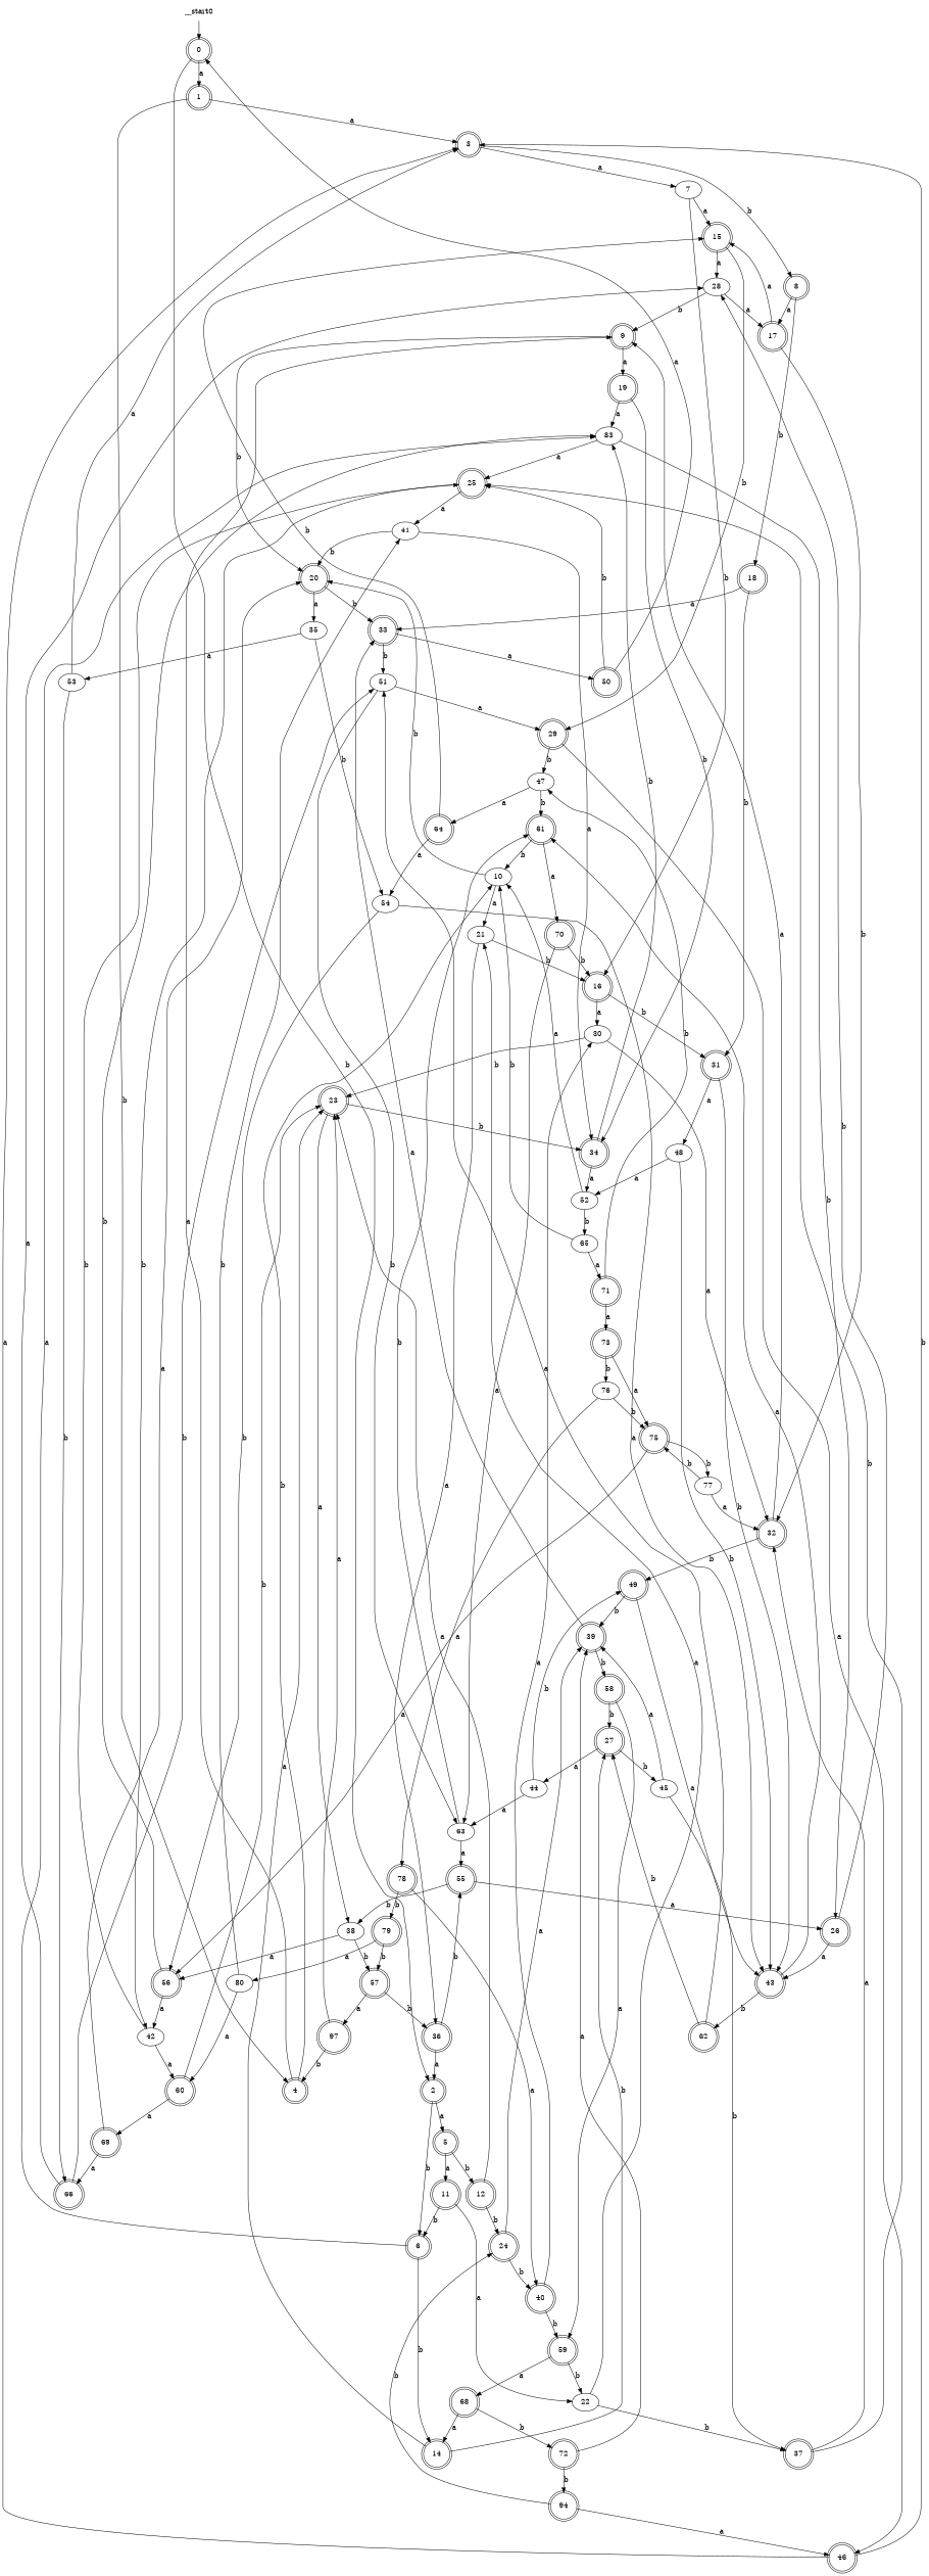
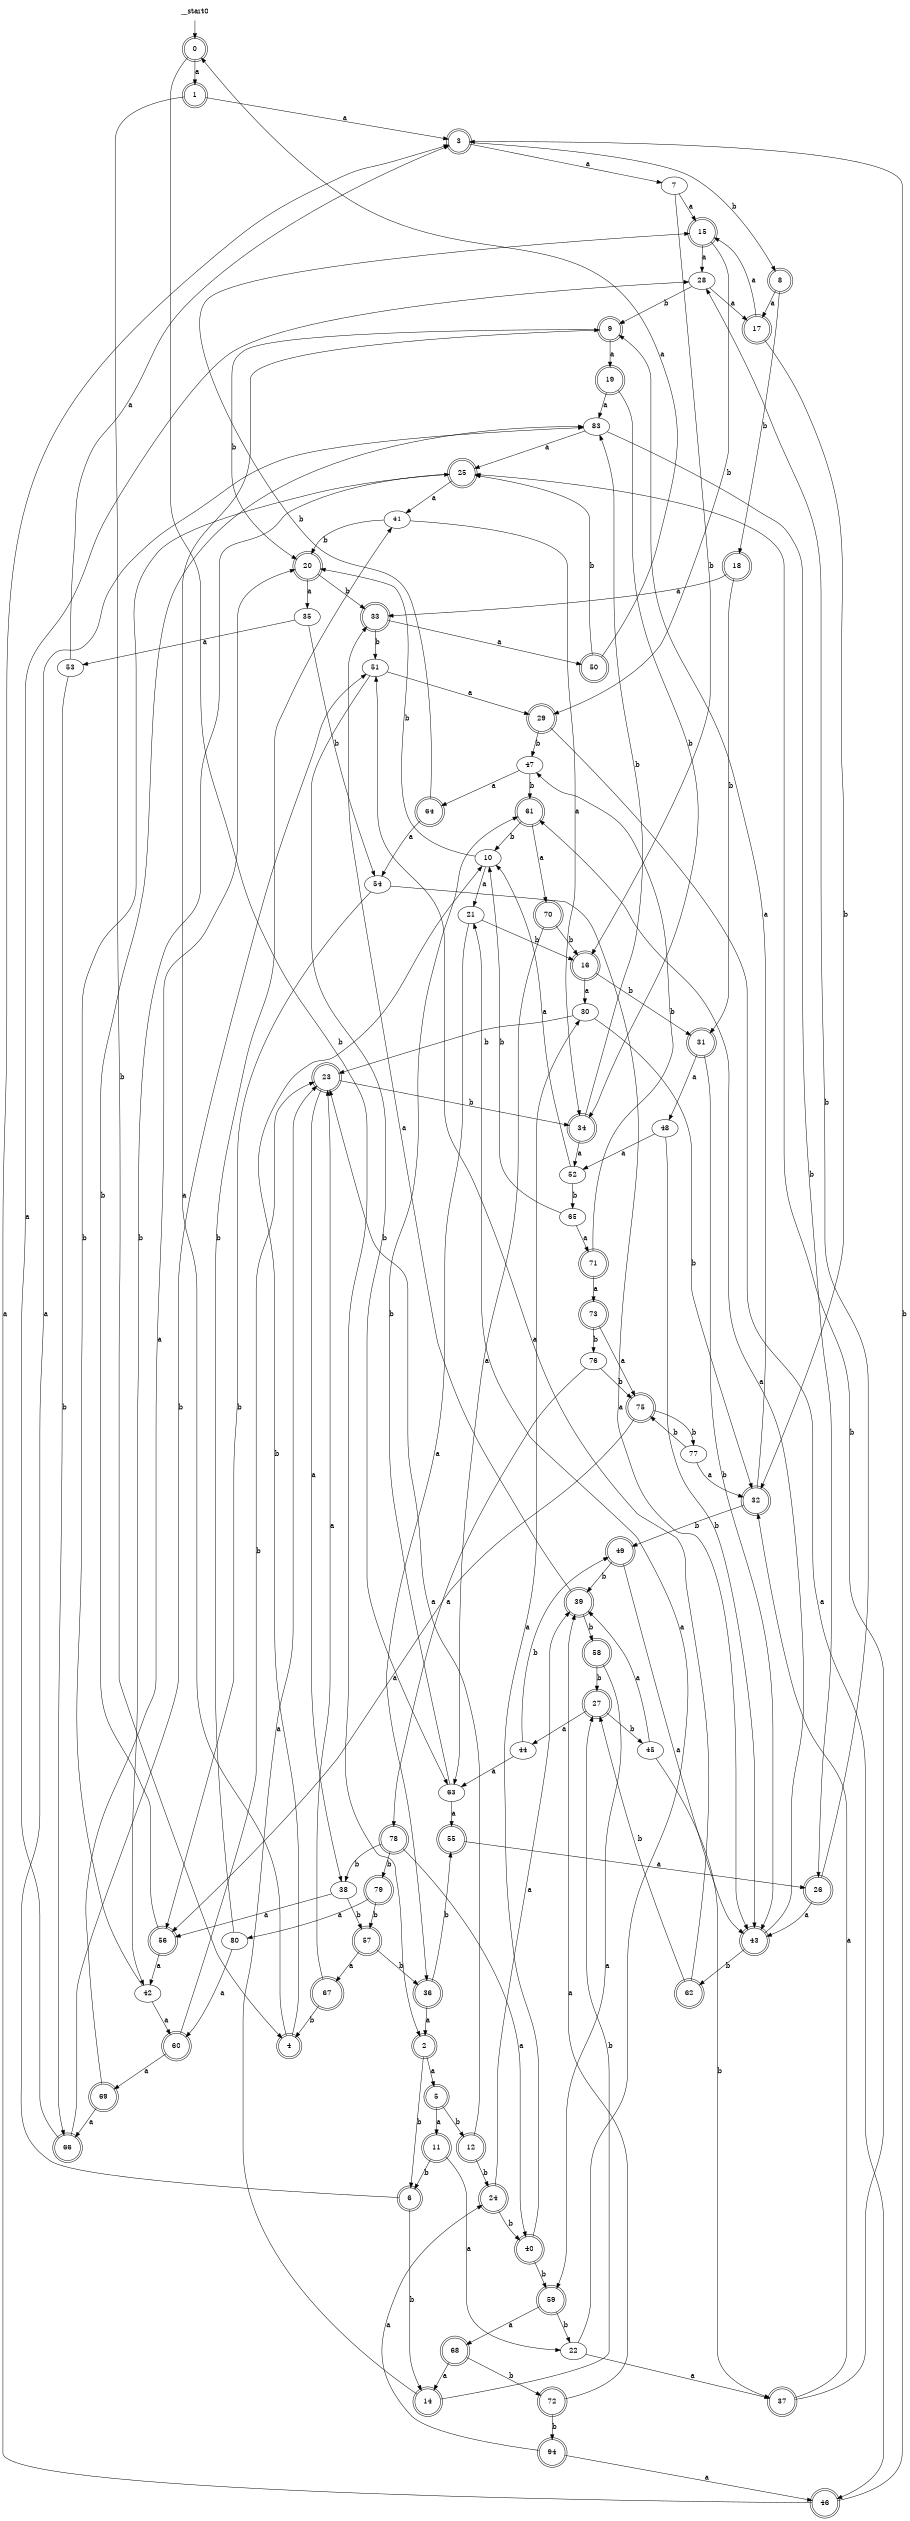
  digraph {
    fontname="DejaVu Serif"
    node [fontname="DejaVu Serif" shape=doublecircle]
    edge [fontname="DejaVu Serif"]
    __start0 [shape=none]
    0
    1
    2
    3
    4
    5
    6
    7 [shape=""]
    8
    9
    10 [shape=""]
    11
    12
    n15 [label=83 shape=""]
    14
    15
    16
    17
    18
    19
    20
    21 [shape=""]
    22 [shape=""]
    23
    24
    25
    26
    27
    28 [shape=""]
    29
    30 [shape=""]
    31
    32
    33
    34
    35 [shape=""]
    36
    37
    38 [shape=""]
    39
    40
    41 [shape=""]
    42 [shape=""]
    43
    44 [shape=""]
    45 [shape=""]
    46
    47 [shape=""]
    48 [shape=""]
    49
    50
    51 [shape=""]
    52 [shape=""]
    53 [shape=""]
    54 [shape=""]
    55
    56
    57
    58
    59
    60
    61
    62
    63 [shape=""]
    64
    65 [shape=""]
    66
-   67 [label=97]
+   67
    68
    69
    70
    71
    72
    73
    n76 [label=94]
    75
    76 [shape=""]
    77 [shape=""]
    78
    79
    80 [shape=""]
    __start0 -> 0
    0 -> 1 [label=a]
    0 -> 2 [label=b]
    1 -> 3 [label=a]
    1 -> 4 [label=b]
    2 -> 5 [label=a]
    2 -> 6 [label=b]
    3 -> 7 [label=a]
    3 -> 8 [label=b]
    4 -> 9 [label=a]
    4 -> 10 [label=b]
    5 -> 11 [label=a]
    5 -> 12 [label=b]
    6 -> n15 [label=a]
    6 -> 14 [label=b]
    7 -> 15 [label=a]
    7 -> 16 [label=b]
    8 -> 17 [label=a]
    8 -> 18 [label=b]
    9 -> 19 [label=a]
    9 -> 20 [label=b]
    10 -> 20 [label=b]
    10 -> 21 [label=a]
    11 -> 6 [label=b]
    11 -> 22 [label=a]
    12 -> 23 [label=a]
    12 -> 24 [label=b]
    n15 -> 25 [label=a]
    n15 -> 26 [label=b]
    14 -> 23 [label=a]
    14 -> 27 [label=b]
    15 -> 28 [label=a]
    15 -> 29 [label=b]
    16 -> 30 [label=a]
    16 -> 31 [label=b]
    17 -> 15 [label=a]
    17 -> 32 [label=b]
    18 -> 31 [label=b]
    18 -> 33 [label=a]
    19 -> n15 [label=a]
    19 -> 34 [label=b]
    20 -> 33 [label=b]
    20 -> 35 [label=a]
    21 -> 16 [label=b]
    21 -> 36 [label=a]
    22 -> 21 [label=a]
-   22 -> 37 [label=b]
+   22 -> 37 [label=a]
    23 -> 34 [label=b]
    23 -> 38 [label=a]
    24 -> 39 [label=a]
    24 -> 40 [label=b]
    25 -> 41 [label=a]
    25 -> 42 [label=b]
    26 -> 28 [label=b]
    26 -> 43 [label=a]
    27 -> 44 [label=a]
    27 -> 45 [label=b]
    28 -> 9 [label=b]
    28 -> 17 [label=a]
    29 -> 46 [label=a]
    29 -> 47 [label=b]
    30 -> 23 [label=b]
-   30 -> 32 [label=a]
+   30 -> 32 [label=b]
    31 -> 43 [label=b]
    31 -> 48 [label=a]
    32 -> 9 [label=a]
    32 -> 49 [label=b]
    33 -> 50 [label=a]
    33 -> 51 [label=b]
    34 -> n15 [label=b]
    34 -> 52 [label=a]
    35 -> 53 [label=a]
    35 -> 54 [label=b]
    36 -> 2 [label=a]
    36 -> 55 [label=b]
    37 -> 25 [label=b]
    37 -> 32 [label=a]
    38 -> 56 [label=a]
    38 -> 57 [label=b]
    39 -> 33 [label=a]
    39 -> 58 [label=b]
    40 -> 30 [label=a]
    40 -> 59 [label=b]
    41 -> 20 [label=b]
    41 -> 34 [label=a]
    42 -> 25 [label=b]
    42 -> 60 [label=a]
    43 -> 61 [label=a]
    43 -> 62 [label=b]
    44 -> 49 [label=b]
    44 -> 63 [label=a]
    45 -> 37 [label=b]
    45 -> 39 [label=a]
    46 -> 3 [label=a]
    46 -> 3 [label=b]
    47 -> 61 [label=b]
    47 -> 64 [label=a]
    48 -> 43 [label=b]
    48 -> 52 [label=a]
    49 -> 39 [label=b]
    49 -> 43 [label=a]
    50 -> 0 [label=a]
    50 -> 25 [label=b]
    51 -> 29 [label=a]
    51 -> 63 [label=b]
    52 -> 10 [label=a]
    52 -> 65 [label=b]
    53 -> 3 [label=a]
    53 -> 66 [label=b]
    54 -> 43 [label=a]
    54 -> 56 [label=b]
    55 -> 26 [label=a]
-   55 -> 38 [label=b]
+   78 -> 38 [label=b]
    56 -> n15 [label=b]
    56 -> 42 [label=a]
    57 -> 36 [label=b]
    57 -> 67 [label=a]
    58 -> 27 [label=b]
    58 -> 59 [label=a]
    59 -> 22 [label=b]
    59 -> 68 [label=a]
    60 -> 23 [label=b]
    60 -> 69 [label=a]
    61 -> 10 [label=b]
    61 -> 70 [label=a]
    62 -> 27 [label=b]
    62 -> 51 [label=a]
    63 -> 55 [label=a]
    63 -> 61 [label=b]
    64 -> 15 [label=b]
    64 -> 54 [label=a]
    65 -> 10 [label=b]
    65 -> 71 [label=a]
    66 -> 28 [label=a]
    66 -> 51 [label=b]
    67 -> 4 [label=b]
    67 -> 23 [label=a]
    68 -> 14 [label=a]
    68 -> 72 [label=b]
    69 -> 20 [label=a]
    69 -> 66 [label=a]
    70 -> 16 [label=b]
    70 -> 63 [label=a]
    71 -> 47 [label=b]
    71 -> 73 [label=a]
    72 -> 39 [label=a]
    72 -> n76 [label=b]
    73 -> 75 [label=a]
    73 -> 76 [label=b]
-   n76 -> 24 [label=b]
+   n76 -> 24 [label=a]
    n76 -> 46 [label=a]
    75 -> 56 [label=a]
    75 -> 77 [label=b]
    76 -> 75 [label=b]
    76 -> 78 [label=a]
    77 -> 32 [label=a]
    77 -> 75 [label=b]
    78 -> 40 [label=a]
    78 -> 79 [label=b]
    79 -> 57 [label=b]
    79 -> 80 [label=a]
    80 -> 41 [label=b]
    80 -> 60 [label=a]
  }
